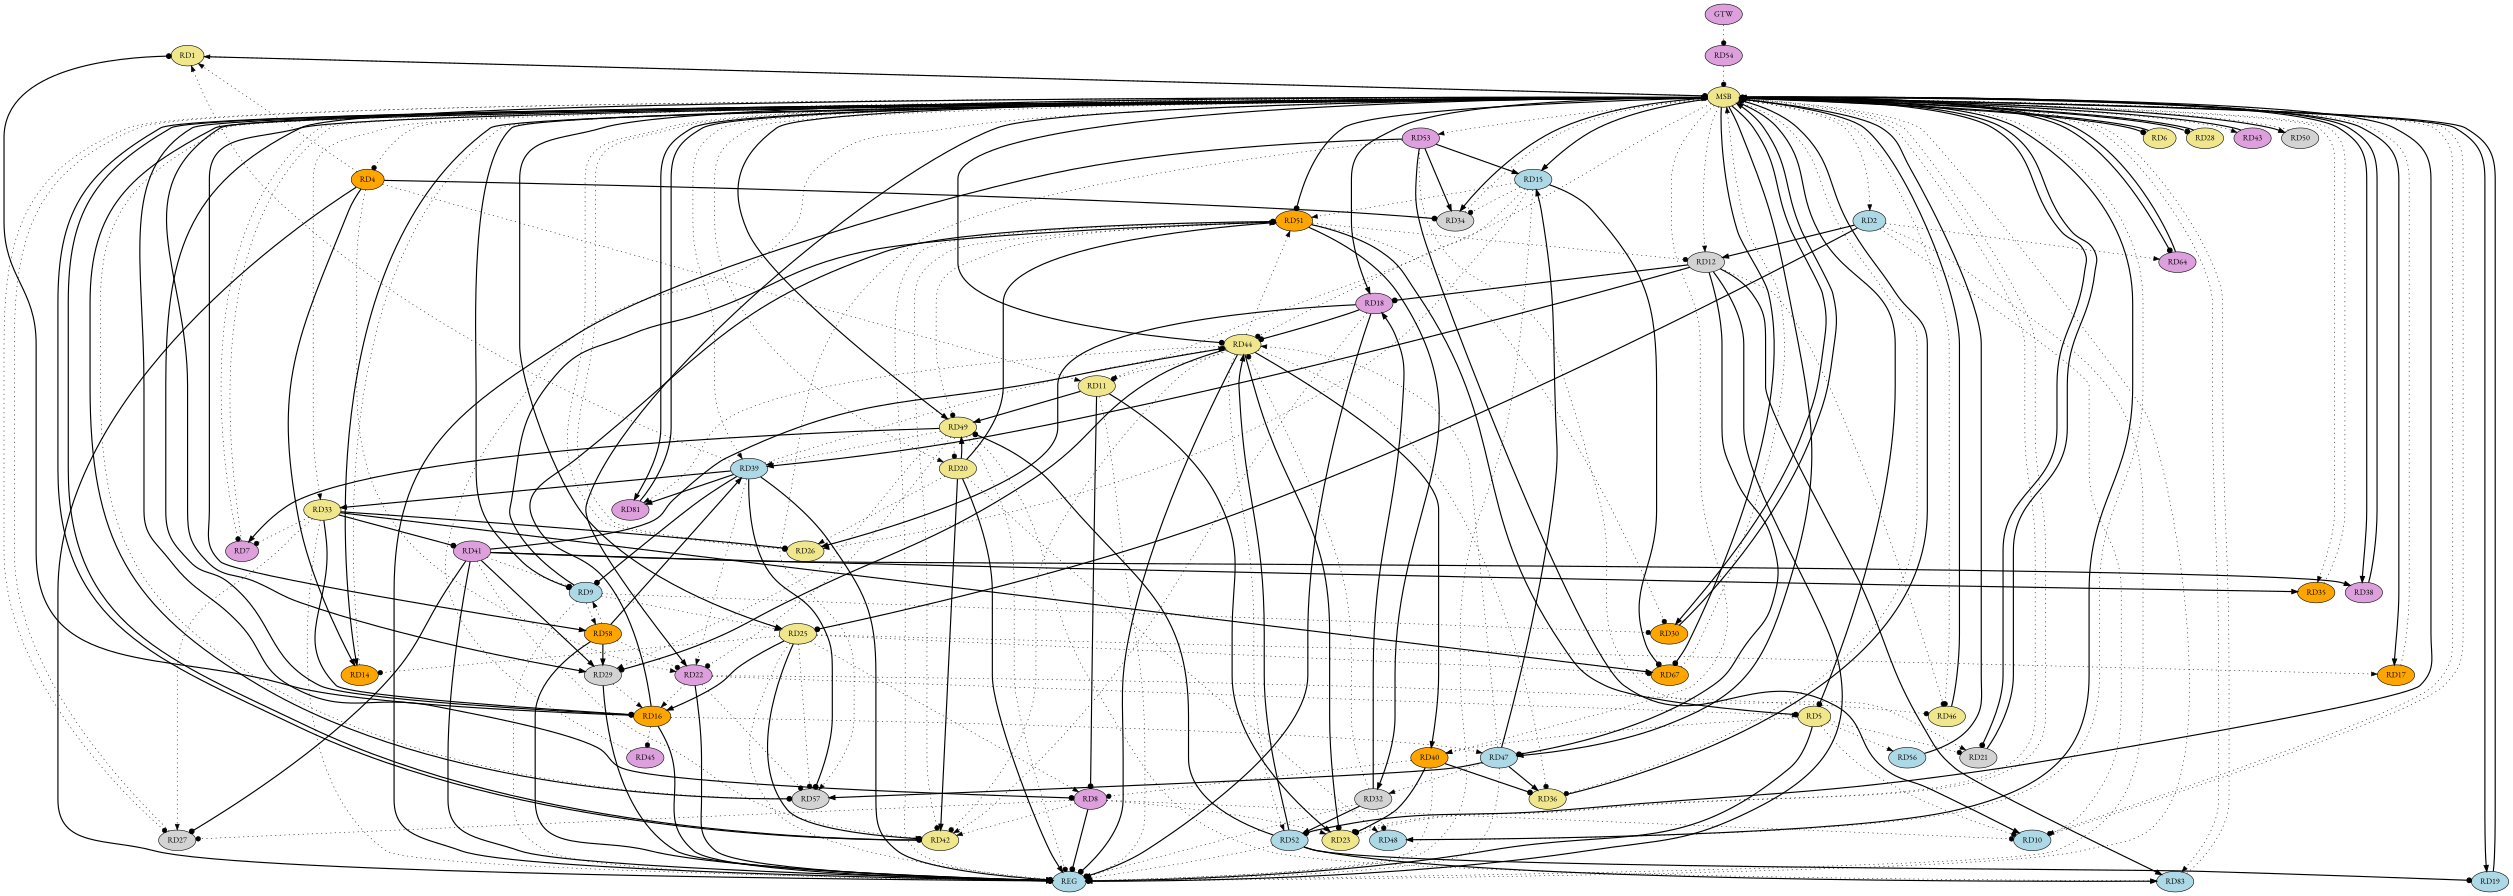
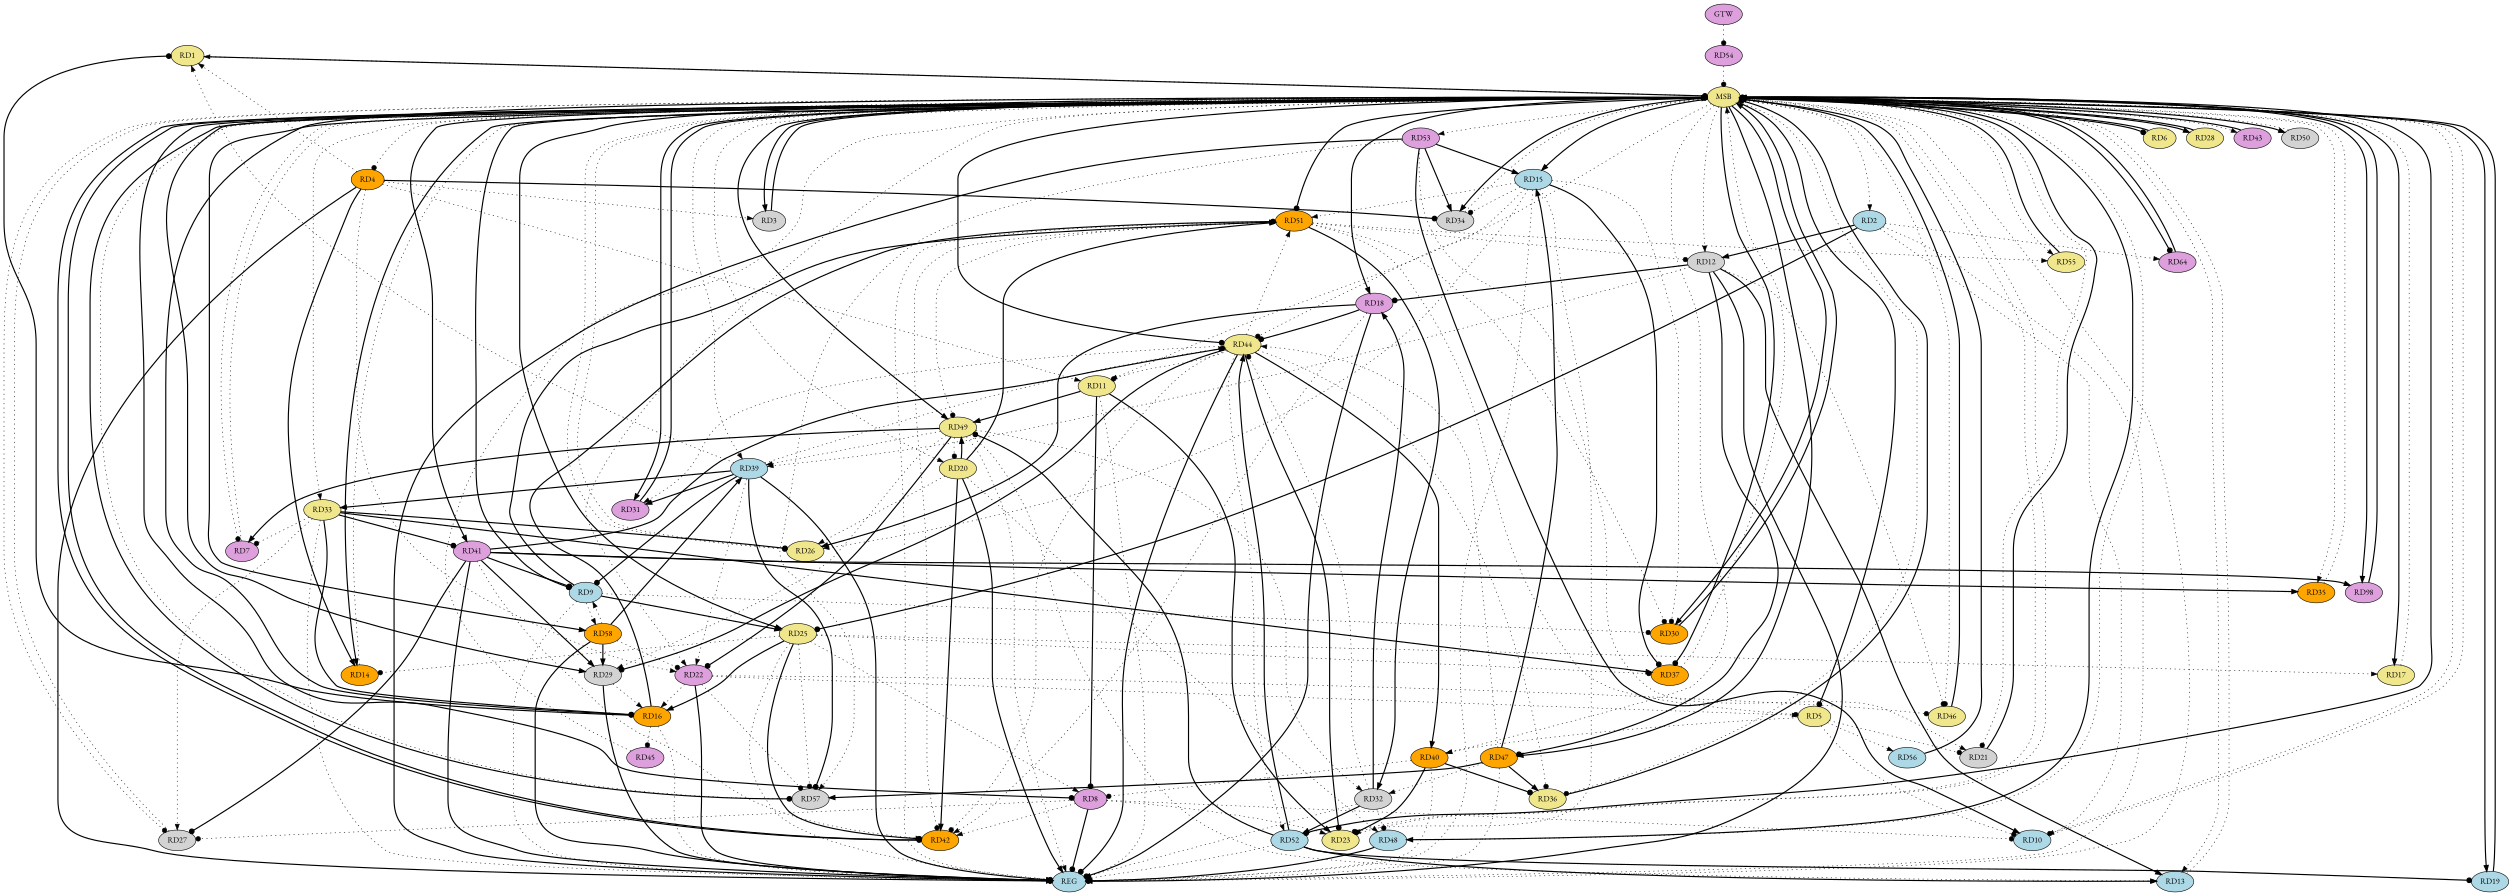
  strict digraph {
    fontname="EB Garamond"
    node [fillcolor=khaki fontname="EB Garamond" style=filled]
    edge [arrowhead=normal fontname="EB Garamond" style=dotted]
    n1 [label=RD1]
    n2 [label=MSB]
    n3 [fillcolor=lightblue label=RD2]
    n4 [fillcolor=lightblue label=RD10]
    n5 [fillcolor=lightgrey label=RD12]
    n6 [fillcolor=plum label=RD64]
    n7 [label=RD25]
    n8 [fillcolor=lightblue label=REG]
+   n9 [fillcolor=lightgrey label=RD3]
    n10 [fillcolor=orange label=RD4]
    n11 [label=RD11]
    n12 [fillcolor=orange label=RD14]
    n13 [fillcolor=plum label=RD22]
    n14 [fillcolor=lightgrey label=RD34]
    n15 [label=RD5]
    n16 [fillcolor=lightgrey label=RD21]
    n17 [fillcolor=orange label=RD40]
    n18 [label=RD6]
    n19 [fillcolor=plum label=RD7]
    n20 [fillcolor=plum label=RD8]
    n21 [label=RD23]
    n22 [fillcolor=lightgrey label=RD27]
-   n23 [label=RD42]
+   n23 [fillcolor=orange label=RD42]
    n24 [fillcolor=lightblue label=RD9]
    n25 [fillcolor=orange label=RD30]
    n26 [fillcolor=orange label=RD51]
    n27 [fillcolor=orange label=RD58]
    n28 [label=RD49]
-   n29 [fillcolor=lightblue label=RD83]
+   n29 [fillcolor=lightblue label=RD13]
    n30 [fillcolor=plum label=RD18]
    n31 [fillcolor=lightblue label=RD39]
    n32 [label=RD46]
    n33 [fillcolor=lightblue label=RD52]
    n34 [fillcolor=lightblue label=RD15]
    n35 [label=RD26]
-   n36 [fillcolor=orange label=RD67]
+   n36 [fillcolor=orange label=RD37]
    n37 [label=RD44]
    n38 [fillcolor=orange label=RD16]
-   n39 [fillcolor=lightblue label=RD47]
-   n40 [fillcolor=orange label=RD17]
+   n39 [fillcolor=orange label=RD47]
+   n40 [label=RD17]
    n41 [fillcolor=lightblue label=RD19]
    n42 [label=RD20]
    n43 [fillcolor=lightblue label=RD48]
    n44 [fillcolor=lightgrey label=RD57]
    n45 [label=RD28]
    n46 [fillcolor=lightgrey label=RD29]
-   n47 [fillcolor=plum label=RD81]
+   n47 [fillcolor=plum label=RD31]
    n48 [label=RD33]
    n49 [fillcolor=plum label=RD41]
    n50 [fillcolor=orange label=RD35]
    n51 [label=RD36]
-   n52 [fillcolor=plum label=RD38]
+   n52 [fillcolor=plum label=RD98]
    n53 [fillcolor=plum label=RD43]
    n54 [fillcolor=lightgrey label=RD50]
+   n55 [label=RD55]
    n56 [fillcolor=plum label=RD53]
    n57 [fillcolor=lightblue label=RD56]
    n58 [fillcolor=lightgrey label=RD32]
    n59 [fillcolor=plum label=RD45]
    n60 [fillcolor=plum label=RD54]
    n61 [fillcolor=plum label=GTW]
    n1 -> n2 [arrowhead=dot style=bold]
    n2 -> n1
    n2 -> n3
    n2 -> n4 [arrowhead=dot]
    n2 -> n5
    n2 -> n6 [arrowhead=dot style=bold]
    n2 -> n7 [style=bold]
    n2 -> n8
+   n2 -> n9 [style=bold]
    n2 -> n10 [arrowhead=dot]
    n2 -> n11
    n2 -> n12 [style=bold]
-   n2 -> n13 [style=bold]
+   n2 -> n13
    n2 -> n14 [style=bold]
    n2 -> n15 [arrowhead=dot style=bold]
-   n2 -> n16 [arrowhead=dot style=bold]
+   n2 -> n16 [arrowhead=dot]
    n2 -> n17
    n2 -> n18 [arrowhead=dot style=bold]
    n2 -> n19 [arrowhead=dot]
    n2 -> n20 [arrowhead=dot style=bold]
    n2 -> n21 [arrowhead=dot]
    n2 -> n22 [arrowhead=dot]
    n2 -> n23 [arrowhead=dot style=bold]
    n2 -> n24 [arrowhead=dot style=bold]
    n2 -> n25 [style=bold]
    n2 -> n26 [arrowhead=dot style=bold]
    n2 -> n27 [style=bold]
    n2 -> n28 [style=bold]
    n2 -> n29
    n2 -> n30 [style=bold]
    n2 -> n31
    n2 -> n32 [arrowhead=dot]
    n2 -> n33 [arrowhead=dot style=bold]
    n2 -> n34 [style=bold]
    n2 -> n35 [arrowhead=dot]
    n2 -> n36 [arrowhead=dot style=bold]
    n2 -> n37 [arrowhead=dot style=bold]
    n2 -> n38 [arrowhead=dot style=bold]
    n2 -> n39 [style=bold]
    n2 -> n40 [style=bold]
    n2 -> n41 [style=bold]
    n2 -> n42
    n2 -> n43 [style=bold]
    n2 -> n44 [arrowhead=dot style=bold]
-   n2 -> n45 [arrowhead=dot style=bold]
+   n2 -> n45 [style=bold]
    n2 -> n46 [style=bold]
    n2 -> n47 [style=bold]
    n2 -> n48
+   n2 -> n49 [style=bold]
    n2 -> n50
    n2 -> n51 [arrowhead=dot]
    n2 -> n52 [style=bold]
    n2 -> n53
    n2 -> n54 [style=bold]
+   n2 -> n55
    n2 -> n56
    n3 -> n4
    n3 -> n5 [style=bold]
    n3 -> n6
    n3 -> n7 [arrowhead=dot style=bold]
    n3 -> n8 [arrowhead=dot]
    n4 -> n2
    n5 -> n8 [style=bold]
    n5 -> n29 [style=bold]
    n5 -> n30 [arrowhead=dot style=bold]
-   n5 -> n31 [style=bold]
+   n5 -> n31
    n5 -> n32 [arrowhead=dot]
    n5 -> n39 [arrowhead=dot style=bold]
    n6 -> n2 [style=bold]
    n7 -> n8 [arrowhead=dot]
    n7 -> n12 [arrowhead=dot]
    n7 -> n20
    n7 -> n23 [arrowhead=dot style=bold]
    n7 -> n36 [arrowhead=dot]
    n7 -> n38 [style=bold]
    n7 -> n40
    n7 -> n44 [arrowhead=dot]
+   n9 -> n2 [arrowhead=dot style=bold]
    n10 -> n1
    n10 -> n8 [style=bold]
+   n10 -> n9
    n10 -> n11
    n10 -> n12 [style=bold]
    n10 -> n13
    n10 -> n14 [arrowhead=dot style=bold]
    n11 -> n8
    n11 -> n20 [arrowhead=dot style=bold]
    n11 -> n21 [style=bold]
    n11 -> n28 [style=bold]
    n12 -> n2 [arrowhead=dot]
    n13 -> n8 [arrowhead=dot style=bold]
    n13 -> n15
    n13 -> n32 [arrowhead=dot]
    n13 -> n38
    n13 -> n44 [arrowhead=dot]
    n14 -> n2
    n15 -> n4 [arrowhead=dot]
-   n15 -> n8 [arrowhead=dot style=bold]
+   n43 -> n8 [arrowhead=dot style=bold]
    n15 -> n16 [arrowhead=dot]
    n15 -> n17
    n15 -> n57
    n16 -> n2 [style=bold]
    n17 -> n8
    n17 -> n20 [arrowhead=dot]
    n17 -> n21 [arrowhead=dot style=bold]
    n17 -> n51 [arrowhead=dot style=bold]
    n18 -> n2 [style=bold]
    n19 -> n2
    n20 -> n4 [arrowhead=dot]
    n20 -> n8 [arrowhead=dot style=bold]
    n20 -> n21
    n20 -> n22 [arrowhead=dot]
    n20 -> n23
    n21 -> n2
    n22 -> n2 [arrowhead=dot]
    n23 -> n2 [arrowhead=dot style=bold]
-   n24 -> n7
+   n24 -> n7 [style=bold]
    n24 -> n8
    n24 -> n25 [arrowhead=dot]
-   n24 -> n26 [arrowhead=dot style=bold]
+   n24 -> n26 [style=bold]
    n24 -> n27
    n25 -> n2 [style=bold]
    n26 -> n5 [arrowhead=dot]
    n26 -> n8
-   n26 -> n15 [arrowhead=dot style=bold]
+   n26 -> n15 [arrowhead=dot]
    n26 -> n23 [arrowhead=dot]
    n26 -> n25 [arrowhead=dot]
    n26 -> n28 [arrowhead=dot]
+   n26 -> n55
    n26 -> n58 [style=bold]
    n27 -> n8 [arrowhead=dot style=bold]
    n27 -> n13 [arrowhead=dot]
    n27 -> n24
    n27 -> n31 [style=bold]
    n27 -> n46 [style=bold]
-   n28 -> n8 [arrowhead=dot]
-   n28 -> n13 [arrowhead=dot]
+   n28 -> n8
+   n28 -> n13 [arrowhead=dot style=bold]
    n28 -> n19 [style=bold]
    n28 -> n29
    n28 -> n31
    n28 -> n42 [arrowhead=dot]
    n28 -> n46
+   n28 -> n58
    n29 -> n2
    n30 -> n8 [arrowhead=dot style=bold]
    n30 -> n23
    n30 -> n35 [style=bold]
    n30 -> n37 [arrowhead=dot style=bold]
    n31 -> n1
    n31 -> n8 [style=bold]
    n31 -> n13
    n31 -> n24 [arrowhead=dot style=bold]
    n31 -> n37 [arrowhead=dot]
    n31 -> n44 [arrowhead=dot style=bold]
    n31 -> n47 [style=bold]
    n31 -> n48 [style=bold]
    n32 -> n2 [arrowhead=dot style=bold]
    n33 -> n8
    n33 -> n28 [arrowhead=dot style=bold]
    n33 -> n29 [style=bold]
    n33 -> n37 [style=bold]
    n33 -> n41 [arrowhead=dot style=bold]
    n34 -> n8
    n34 -> n14 [arrowhead=dot]
+   n34 -> n21
+   n34 -> n25 [arrowhead=dot]
    n34 -> n26
    n34 -> n35
    n34 -> n36 [arrowhead=dot style=bold]
    n34 -> n37 [arrowhead=dot]
    n35 -> n2 [arrowhead=dot]
    n36 -> n2
    n37 -> n8 [arrowhead=dot style=bold]
    n37 -> n11 [arrowhead=dot]
    n37 -> n17 [style=bold]
    n37 -> n21 [arrowhead=dot style=bold]
    n37 -> n23 [arrowhead=dot]
    n37 -> n26
    n37 -> n33
    n37 -> n46 [arrowhead=dot style=bold]
    n37 -> n47
    n37 -> n51 [arrowhead=dot]
    n38 -> n1 [arrowhead=dot style=bold]
-   n38 -> n8 [arrowhead=dot style=bold]
+   n38 -> n8 [arrowhead=dot]
    n38 -> n26 [arrowhead=dot style=bold]
-   n38 -> n39
    n38 -> n59 [arrowhead=dot]
    n39 -> n8 [arrowhead=dot]
    n39 -> n34 [style=bold]
    n39 -> n37
    n39 -> n44 [style=bold]
    n39 -> n51 [style=bold]
    n39 -> n58
    n40 -> n2 [arrowhead=dot]
    n41 -> n2 [arrowhead=dot style=bold]
    n42 -> n8 [style=bold]
    n42 -> n23 [style=bold]
    n42 -> n26 [style=bold]
    n42 -> n28 [style=bold]
    n42 -> n35
    n42 -> n43
    n43 -> n2 [arrowhead=dot]
    n44 -> n2
    n45 -> n2 [arrowhead=dot style=bold]
    n46 -> n8 [style=bold]
    n46 -> n38
    n47 -> n2 [arrowhead=dot style=bold]
    n48 -> n8 [arrowhead=dot]
    n48 -> n19 [arrowhead=dot]
    n48 -> n22
    n48 -> n35 [arrowhead=dot style=bold]
    n48 -> n36 [style=bold]
    n48 -> n38 [arrowhead=dot style=bold]
    n48 -> n49 [arrowhead=dot style=bold]
    n49 -> n8 [style=bold]
    n49 -> n22 [arrowhead=dot style=bold]
    n49 -> n23
-   n49 -> n24 [arrowhead=dot]
+   n49 -> n24 [arrowhead=dot style=bold]
    n49 -> n37 [style=bold]
    n49 -> n46 [style=bold]
    n49 -> n50 [style=bold]
    n49 -> n52 [style=bold]
    n50 -> n2
    n51 -> n2 [arrowhead=dot style=bold]
    n52 -> n2 [arrowhead=dot style=bold]
    n53 -> n2 [arrowhead=dot style=bold]
    n54 -> n2
+   n55 -> n2 [style=bold]
    n56 -> n4 [style=bold]
    n56 -> n8 [arrowhead=dot style=bold]
    n56 -> n14 [style=bold]
    n56 -> n16
    n56 -> n34 [style=bold]
    n56 -> n44
    n57 -> n2 [style=bold]
    n58 -> n8
    n58 -> n30 [style=bold]
    n58 -> n33 [style=bold]
    n58 -> n37 [arrowhead=dot]
    n58 -> n43 [arrowhead=dot]
    n59 -> n2 [arrowhead=dot]
    n60 -> n2 [arrowhead=dot]
    n61 -> n60 [arrowhead=dot]
  }
